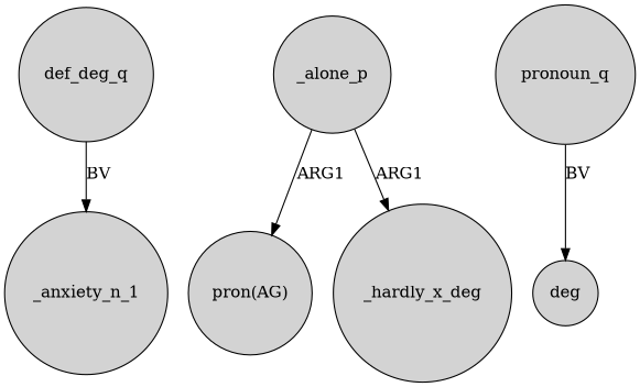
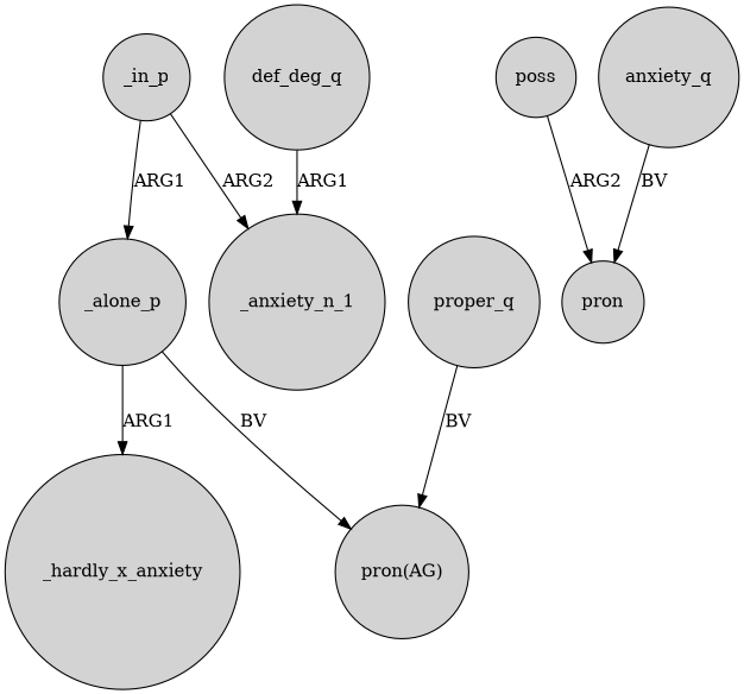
  digraph {
    node [shape=circle style=filled]
+   _in_p
    _anxiety_n_1
    _alone_p
    n4 [label="pron(AG)"]
-   _hardly_x_deg
+   _hardly_x_deg [label=_hardly_x_anxiety]
    n6 [label=def_deg_q]
-   pron [label=deg]
-   pronoun_q
-   _alone_p -> n4 [label=ARG1]
+   poss
+   pron
+   proper_q
+   pronoun_q [label=anxiety_q]
+   _in_p -> _anxiety_n_1 [label=ARG2]
+   _in_p -> _alone_p [label=ARG1]
+   _alone_p -> n4 [label=BV]
    _alone_p -> _hardly_x_deg [label=ARG1]
-   n6 -> _anxiety_n_1 [label=BV]
+   n6 -> _anxiety_n_1 [label=ARG1]
+   poss -> pron [label=ARG2]
+   proper_q -> n4 [label=BV]
    pronoun_q -> pron [label=BV]
  }
